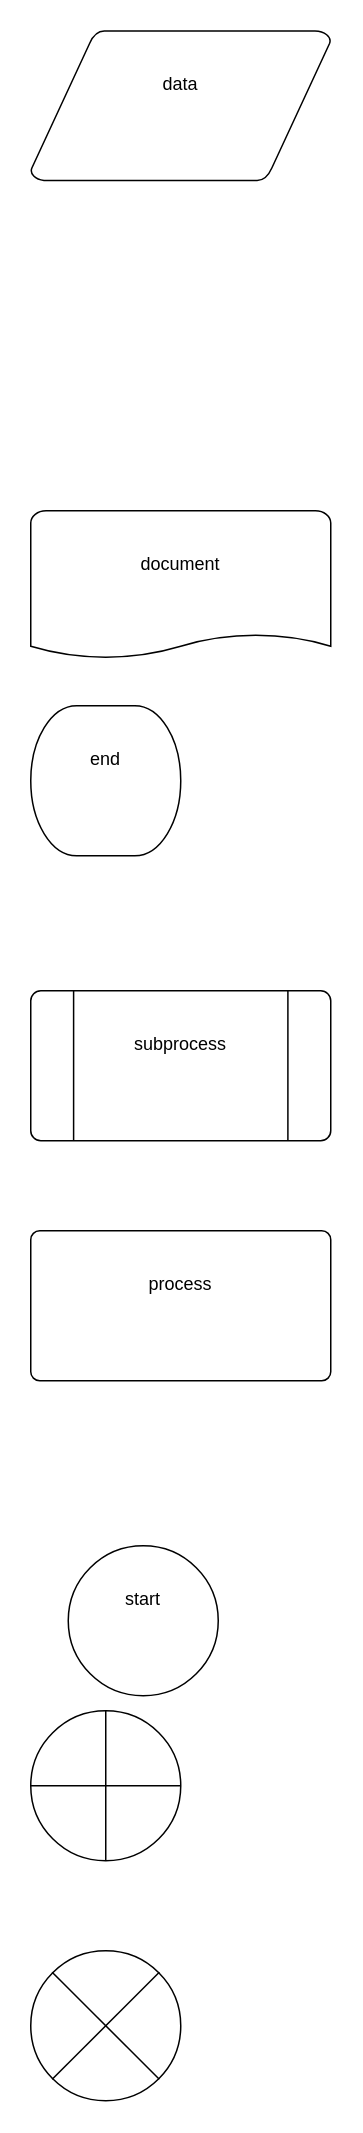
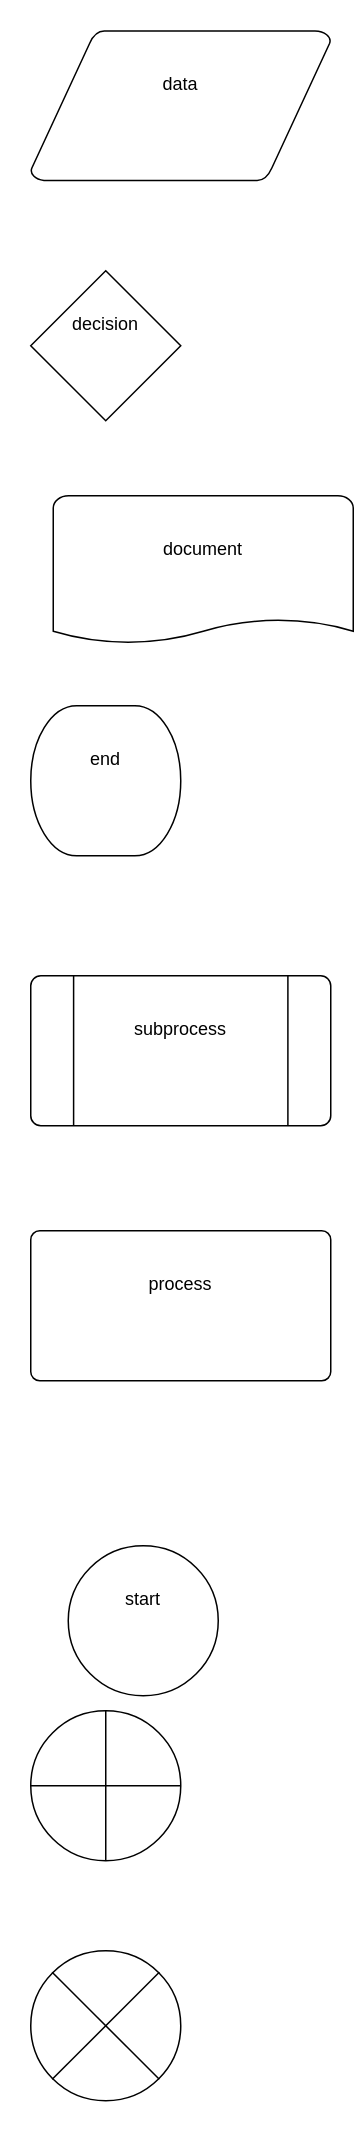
  <mxCell id="0" />
  <mxCell id="1" parent="0" />
  <mxCell id="2" value="data&lt;br&gt;&lt;br&gt;&lt;i&gt;&lt;/i&gt;&lt;br&gt;" style="whiteSpace=wrap;shape=mxgraph.flowchart.data;html=1;" parent="1" vertex="1"><mxGeometry x="20" y="20" width="200" height="100" as="geometry" /></mxCell>
- <mxCell id="4" value="document&lt;br&gt;&lt;br&gt;&lt;i&gt;&lt;/i&gt;&lt;br&gt;" style="whiteSpace=wrap;shape=mxgraph.flowchart.document;html=1;" parent="1" vertex="1"><mxGeometry x="20" y="340" width="200" height="100" as="geometry" /></mxCell>
+ <mxCell id="3" value="decision&lt;br&gt;&lt;br&gt;&lt;i&gt;&lt;/i&gt;&lt;br&gt;" style="whiteSpace=wrap;shape=mxgraph.flowchart.decision;html=1;" parent="1" vertex="1"><mxGeometry x="20" y="180" width="100" height="100" as="geometry" /></mxCell>
+ <mxCell id="4" value="document&lt;br&gt;&lt;br&gt;&lt;i&gt;&lt;/i&gt;&lt;br&gt;" style="whiteSpace=wrap;shape=mxgraph.flowchart.document;html=1;" parent="1" vertex="1"><mxGeometry x="35" y="330" width="200" height="100" as="geometry" /></mxCell>
  <mxCell id="5" value="end&lt;br&gt;&lt;br&gt;&lt;i&gt;&lt;/i&gt;&lt;br&gt;" style="whiteSpace=wrap;shape=mxgraph.flowchart.terminator;html=1;" parent="1" vertex="1"><mxGeometry x="20" y="470" width="100" height="100" as="geometry" /></mxCell>
- <mxCell id="6" value="subprocess&lt;br&gt;&lt;br&gt;&lt;i&gt;&lt;/i&gt;&lt;br&gt;" style="whiteSpace=wrap;shape=mxgraph.flowchart.predefined_process;html=1;" parent="1" vertex="1"><mxGeometry x="20" y="660" width="200" height="100" as="geometry" /></mxCell>
+ <mxCell id="6" value="subprocess&lt;br&gt;&lt;br&gt;&lt;i&gt;&lt;/i&gt;&lt;br&gt;" style="whiteSpace=wrap;shape=mxgraph.flowchart.predefined_process;html=1;" parent="1" vertex="1"><mxGeometry x="20" y="650" width="200" height="100" as="geometry" /></mxCell>
  <mxCell id="7" value="process&lt;br&gt;&lt;br&gt;&lt;i&gt;&lt;/i&gt;&lt;br&gt;" style="whiteSpace=wrap;shape=mxgraph.flowchart.process;html=1;" parent="1" vertex="1"><mxGeometry x="20" y="820" width="200" height="100" as="geometry" /></mxCell>
  <mxCell id="8" value="start&lt;br&gt;&lt;br&gt;&lt;i&gt;&lt;/i&gt;&lt;br&gt;" style="whiteSpace=wrap;shape=mxgraph.flowchart.start_1;html=1;" parent="1" vertex="1"><mxGeometry x="45" y="1030" width="100" height="100" as="geometry" /></mxCell>
  <mxCell id="9" value="&lt;br&gt;&lt;br&gt;&lt;i&gt;&lt;/i&gt;&lt;br&gt;" style="whiteSpace=wrap;shape=mxgraph.flowchart.summing_function;html=1;" parent="1" vertex="1"><mxGeometry x="20" y="1140" width="100" height="100" as="geometry" /></mxCell>
  <mxCell id="10" value="&lt;br&gt;&lt;br&gt;&lt;i&gt;&lt;/i&gt;&lt;br&gt;" style="whiteSpace=wrap;shape=mxgraph.flowchart.or;html=1;" parent="1" vertex="1"><mxGeometry x="20" y="1300" width="100" height="100" as="geometry" /></mxCell>
